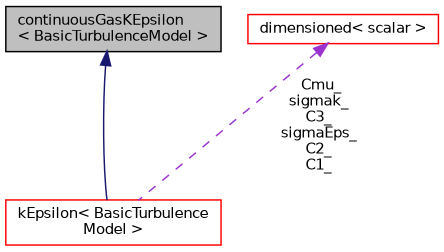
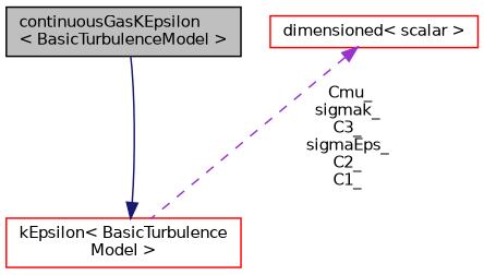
  digraph {
    node [color=red fontname=Helvetica fontsize=10 shape=record]
    edge [dir=back fontname=Helvetica fontsize=10 labelfontname=Helvetica labelfontsize=10]
    n1 [color=black fillcolor=grey75 fontcolor=black height=0.2 label="continuousGasKEpsilon\l\< BasicTurbulenceModel \>" style=filled width=0.4]
    n2 [height=0.2 label="kEpsilon\< BasicTurbulence\lModel \>" width=0.4]
    n3 [height=0.2 label="dimensioned\< scalar \>" width=0.4]
-   n1 -> n2 [color=midnightblue style=solid]
+   n2 -> n1 [color=midnightblue style=solid]
    n3 -> n2 [color=darkorchid3 label=" Cmu_\nsigmak_\nC3_\nsigmaEps_\nC2_\nC1_" style=dashed]
  }
